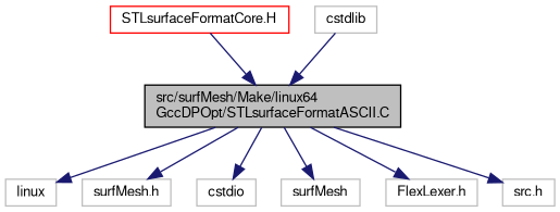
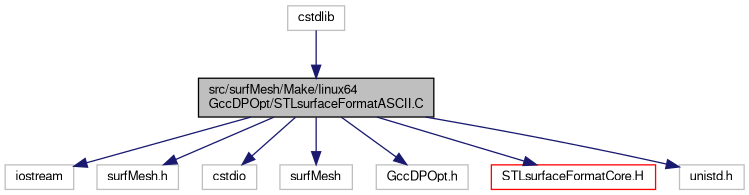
  digraph {
    node [color=grey75 fontname=FreeSans fontsize=10 shape=record]
    edge [color=midnightblue fontname=FreeSans fontsize=10 labelfontname=FreeSans labelfontsize=10 style=solid]
    n1 [color=black fillcolor=grey75 fontcolor=black height=0.2 label="src/surfMesh/Make/linux64\lGccDPOpt/STLsurfaceFormatASCII.C" style=filled width=0.4]
-   n2 [height=0.2 label=linux width=0.4]
+   n2 [height=0.2 label=iostream width=0.4]
    n3 [height=0.2 label="surfMesh.h" width=0.4]
    n4 [height=0.2 label=cstdio width=0.4]
    n5 [height=0.2 label=surfMesh width=0.4]
-   n6 [height=0.2 label="FlexLexer.h" width=0.4]
+   n6 [height=0.2 label="GccDPOpt.h" width=0.4]
    n7 [color=red height=0.2 label="STLsurfaceFormatCore.H" width=0.4]
-   n8 [height=0.2 label="src.h" width=0.4]
+   n8 [height=0.2 label="unistd.h" width=0.4]
    n9 [height=0.2 label=cstdlib width=0.4]
    n1 -> n2
    n1 -> n3
    n1 -> n4
    n1 -> n5
    n1 -> n6
-   n7 -> n1
+   n1 -> n7
    n1 -> n8
    n9 -> n1
  }
